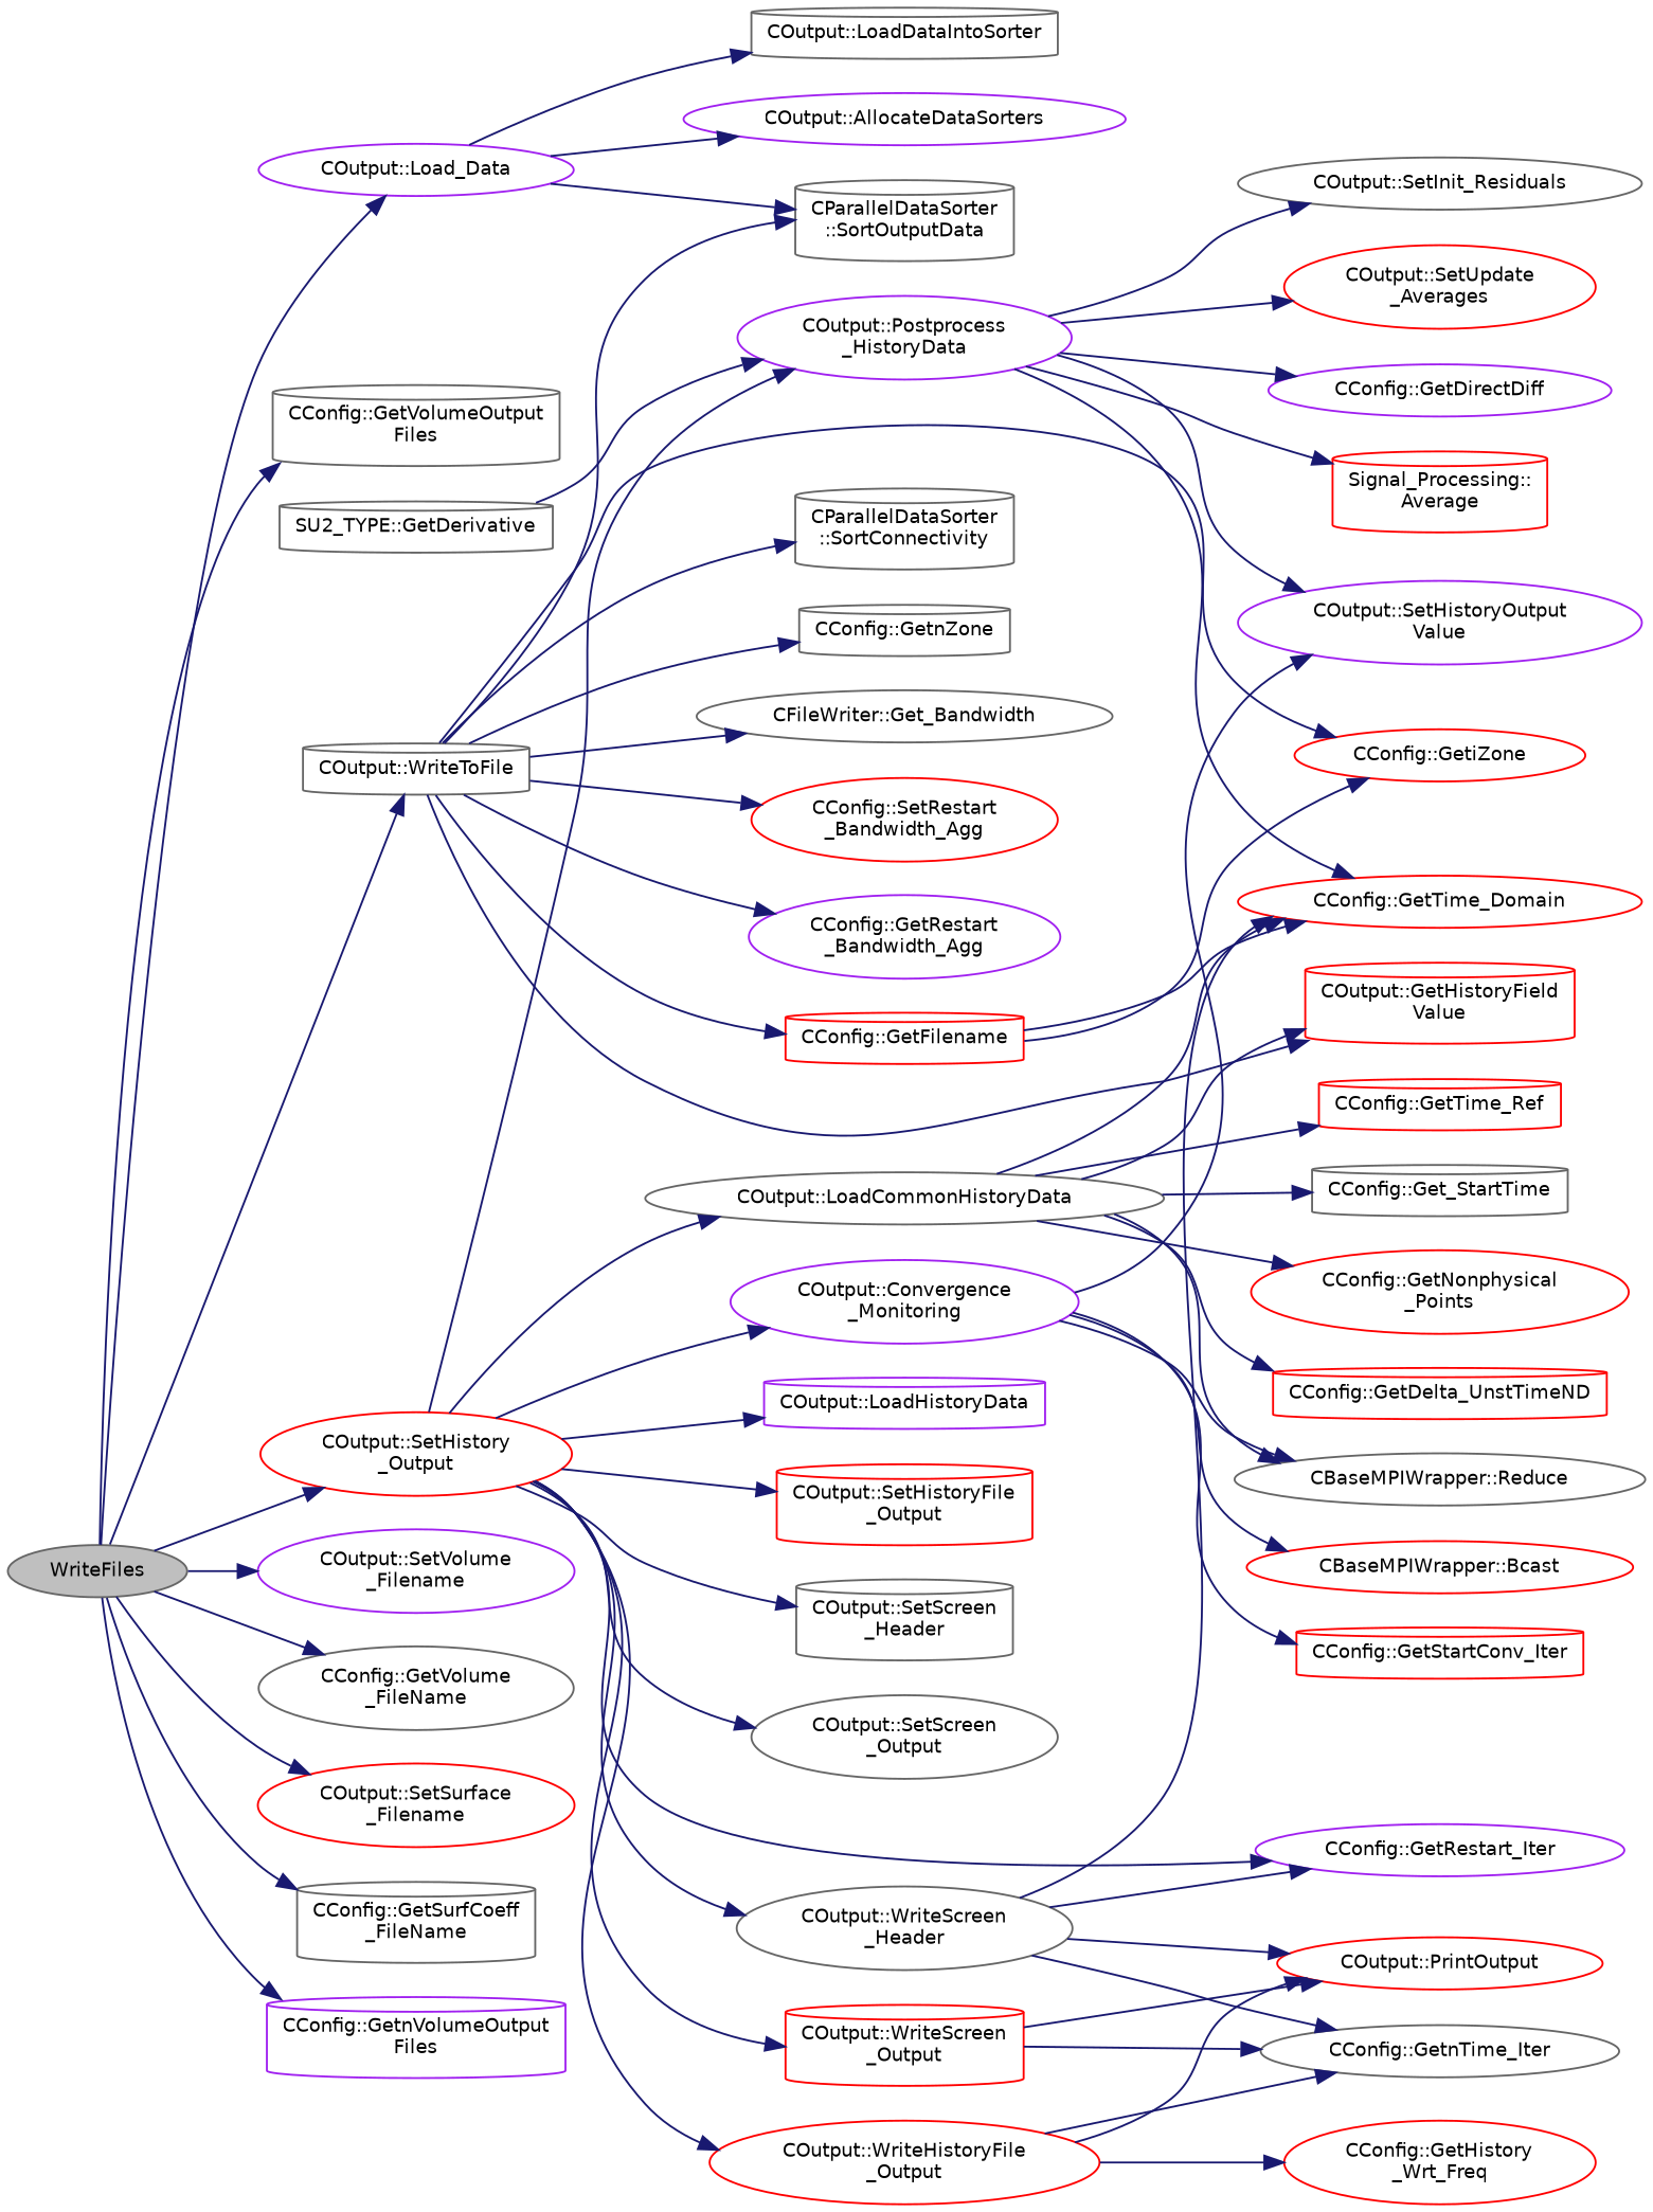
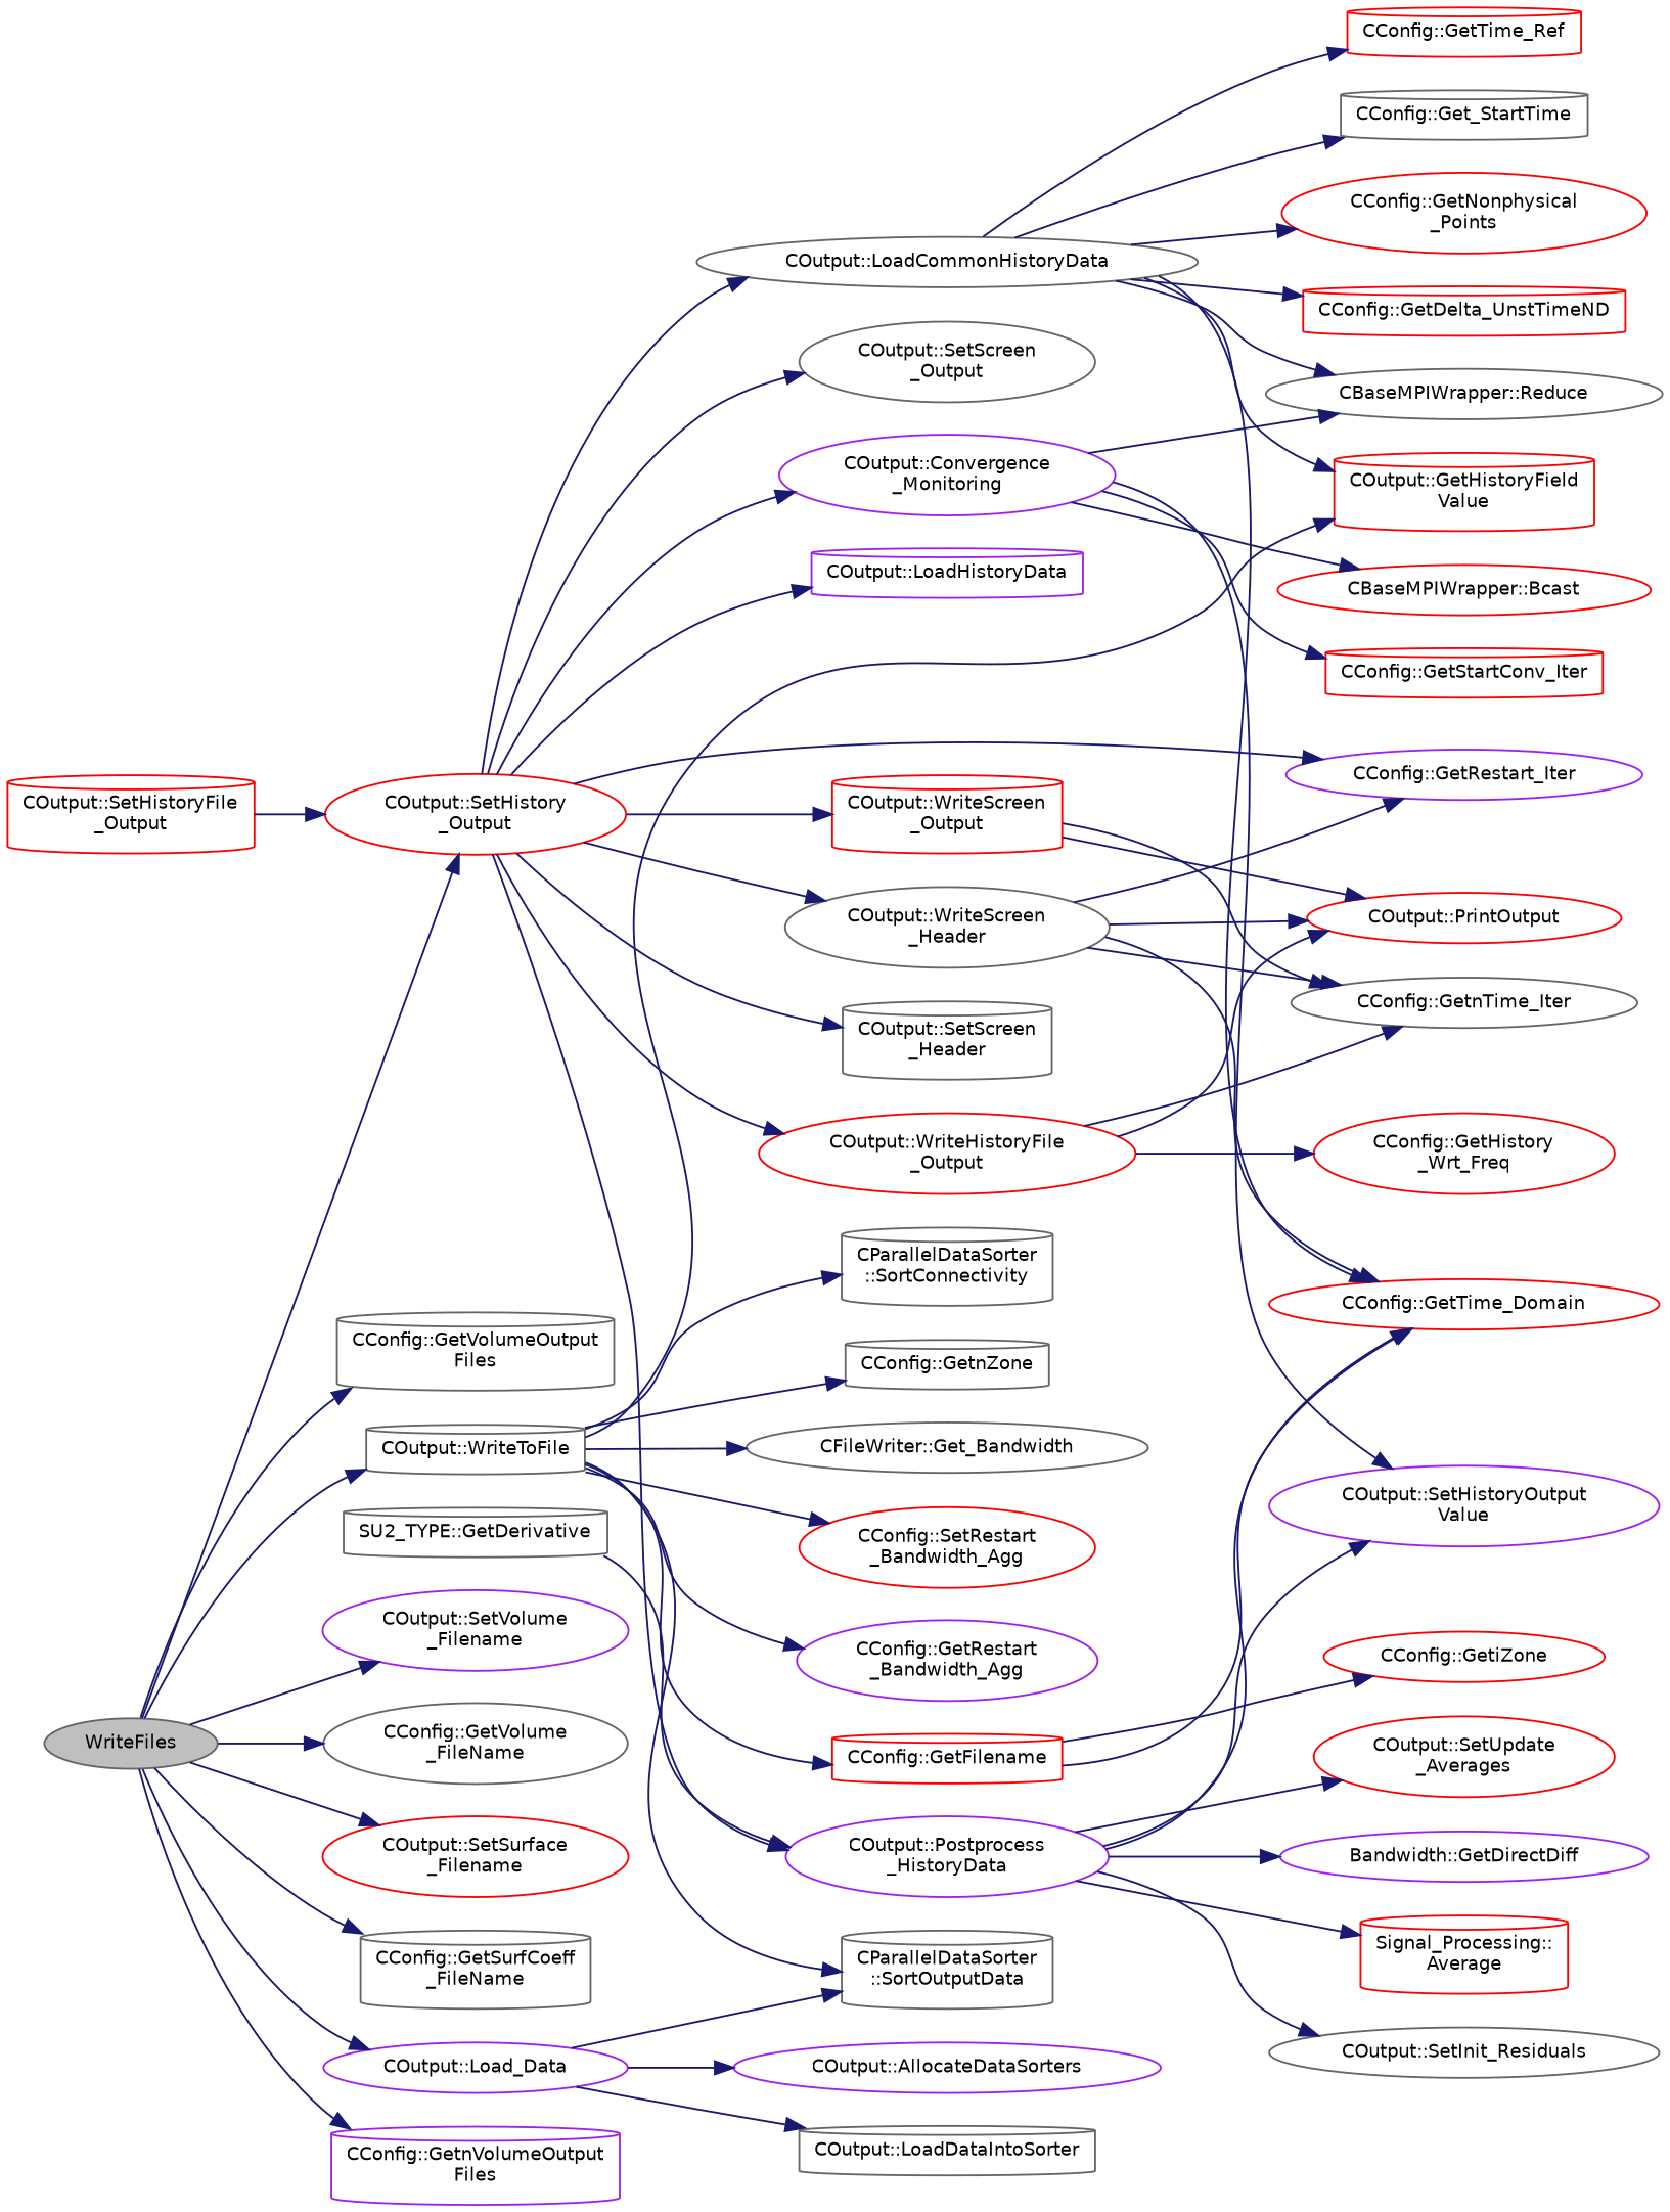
  digraph {
    rankdir=LR
    node [color=gray40 fillcolor=white fontname=Helvetica fontsize=10 shape=ellipse style=filled]
    edge [color=midnightblue fontname=Helvetica fontsize=10 labelfontname=Helvetica labelfontsize=10 style=solid]
    n1 [fillcolor=grey75 fontcolor=black height=0.2 label=WriteFiles width=0.4]
    n2 [color=red height=0.2 label="COutput::SetHistory\l_Output" width=0.4]
    n3 [color=purple height=0.2 label="COutput::Load_Data" width=0.4]
    n4 [color=purple height=0.2 label="COutput::SetVolume\l_Filename" width=0.4]
    n5 [height=0.2 label="CConfig::GetVolume\l_FileName" width=0.4]
    n6 [color=red height=0.2 label="COutput::SetSurface\l_Filename" width=0.4]
    n7 [height=0.2 label="CConfig::GetSurfCoeff\l_FileName" shape=cylinder width=0.4]
    n8 [color=purple height=0.2 label="CConfig::GetnVolumeOutput\lFiles" shape=cylinder width=0.4]
    n9 [height=0.2 label="CConfig::GetVolumeOutput\lFiles" shape=cylinder width=0.4]
    n10 [height=0.2 label="COutput::WriteToFile" shape=cylinder width=0.4]
    n11 [color=purple height=0.2 label="CConfig::GetRestart_Iter" width=0.4]
    n12 [height=0.2 label="COutput::LoadCommonHistoryData" width=0.4]
    n13 [color=purple height=0.2 label="COutput::LoadHistoryData" shape=cylinder width=0.4]
    n14 [color=purple height=0.2 label="COutput::Convergence\l_Monitoring" width=0.4]
    n15 [color=purple height=0.2 label="COutput::Postprocess\l_HistoryData" width=0.4]
    n16 [color=red height=0.2 label="COutput::WriteHistoryFile\l_Output" width=0.4]
    n17 [color=red height=0.2 label="COutput::SetHistoryFile\l_Output" shape=cylinder width=0.4]
    n18 [height=0.2 label="COutput::WriteScreen\l_Header" width=0.4]
    n19 [height=0.2 label="COutput::SetScreen\l_Header" shape=cylinder width=0.4]
    n20 [color=red height=0.2 label="COutput::WriteScreen\l_Output" shape=cylinder width=0.4]
    n21 [height=0.2 label="COutput::SetScreen\l_Output" width=0.4]
    n22 [color=purple height=0.2 label="COutput::AllocateDataSorters" width=0.4]
    n23 [height=0.2 label="COutput::LoadDataIntoSorter" shape=cylinder width=0.4]
    n24 [height=0.2 label="CParallelDataSorter\l::SortOutputData" shape=cylinder width=0.4]
    n25 [color=red height=0.2 label="COutput::GetHistoryField\lValue" shape=cylinder width=0.4]
    n26 [color=red height=0.2 label="CConfig::GetFilename" shape=cylinder width=0.4]
    n27 [color=red height=0.2 label="CConfig::GetiZone" width=0.4]
    n28 [height=0.2 label="CParallelDataSorter\l::SortConnectivity" shape=cylinder width=0.4]
    n29 [height=0.2 label="CConfig::GetnZone" shape=cylinder width=0.4]
    n30 [height=0.2 label="CFileWriter::Get_Bandwidth" width=0.4]
    n31 [color=red height=0.2 label="CConfig::SetRestart\l_Bandwidth_Agg" width=0.4]
    n32 [color=purple height=0.2 label="CConfig::GetRestart\l_Bandwidth_Agg" width=0.4]
    n33 [color=red height=0.2 label="CConfig::GetTime_Domain" width=0.4]
    n34 [color=red height=0.2 label="CConfig::GetDelta_UnstTimeND" shape=cylinder width=0.4]
    n35 [color=red height=0.2 label="CConfig::GetTime_Ref" shape=cylinder width=0.4]
    n36 [height=0.2 label="CConfig::Get_StartTime" shape=cylinder width=0.4]
    n37 [color=red height=0.2 label="CConfig::GetNonphysical\l_Points" width=0.4]
    n38 [height=0.2 label="CBaseMPIWrapper::Reduce" width=0.4]
    n39 [color=purple height=0.2 label="COutput::SetHistoryOutput\lValue" width=0.4]
    n40 [color=red height=0.2 label="CConfig::GetStartConv_Iter" shape=cylinder width=0.4]
    n41 [color=red height=0.2 label="CBaseMPIWrapper::Bcast" width=0.4]
    n42 [color=red height=0.2 label="Signal_Processing::\lAverage" shape=cylinder width=0.4]
    n43 [height=0.2 label="COutput::SetInit_Residuals" width=0.4]
    n44 [color=red height=0.2 label="COutput::SetUpdate\l_Averages" width=0.4]
-   n45 [color=purple height=0.2 label="CConfig::GetDirectDiff" width=0.4]
+   n45 [color=purple height=0.2 label="Bandwidth::GetDirectDiff" width=0.4]
    n46 [color=red height=0.2 label="CConfig::GetHistory\l_Wrt_Freq" width=0.4]
    n47 [color=red height=0.2 label="COutput::PrintOutput" width=0.4]
    n48 [height=0.2 label="CConfig::GetnTime_Iter" width=0.4]
    n49 [height=0.2 label="SU2_TYPE::GetDerivative" shape=cylinder width=0.4]
    n1 -> n2
    n1 -> n3
    n1 -> n4
    n1 -> n5
    n1 -> n6
    n1 -> n7
    n1 -> n8
    n1 -> n9
    n1 -> n10
    n2 -> n11
    n2 -> n12
    n2 -> n13
    n2 -> n14
    n2 -> n15
    n2 -> n16
-   n2 -> n17
+   n17 -> n2
    n2 -> n18
    n2 -> n19
    n2 -> n20
    n2 -> n21
    n3 -> n22
    n3 -> n23
    n3 -> n24
    n10 -> n24
    n10 -> n25
    n10 -> n26
-   n10 -> n27
    n10 -> n28
    n10 -> n29
    n10 -> n30
    n10 -> n31
    n10 -> n32
    n12 -> n25
    n12 -> n33
    n12 -> n34
    n12 -> n35
    n12 -> n36
    n12 -> n37
    n12 -> n38
    n14 -> n38
    n14 -> n39
    n14 -> n40
    n14 -> n41
    n15 -> n33
    n15 -> n39
    n15 -> n42
    n15 -> n43
    n15 -> n44
    n15 -> n45
    n16 -> n46
    n16 -> n47
    n16 -> n48
    n18 -> n11
    n18 -> n33
    n18 -> n47
    n18 -> n48
    n20 -> n47
    n20 -> n48
    n26 -> n27
    n26 -> n33
    n49 -> n15
  }
